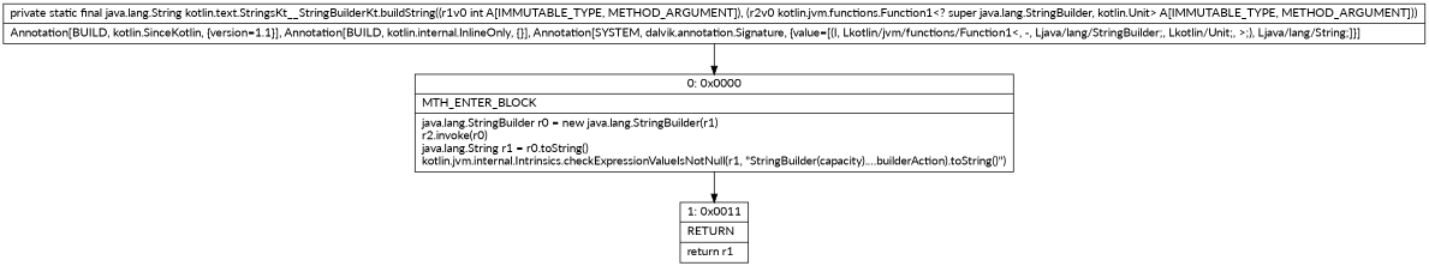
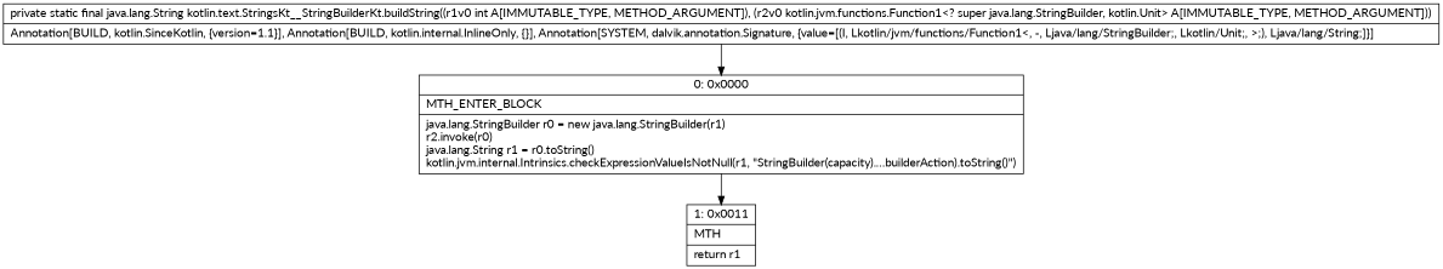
  digraph {
    fontname=Lato
    node [shape=record fontname=Lato]
    edge [fontname=Lato]
    n1 [label="{0\:\ 0x0000|MTH_ENTER_BLOCK\l|java.lang.StringBuilder r0 = new java.lang.StringBuilder(r1)\lr2.invoke(r0)\ljava.lang.String r1 = r0.toString()\lkotlin.jvm.internal.Intrinsics.checkExpressionValueIsNotNull(r1, \"StringBuilder(capacity).…builderAction).toString()\")\l}"]
-   n2 [label="{1\:\ 0x0011|RETURN\l|return r1\l}"]
+   n2 [label="{1\:\ 0x0011|MTH\l|return r1\l}"]
    n3 [label="{private static final java.lang.String kotlin.text.StringsKt__StringBuilderKt.buildString((r1v0 int A[IMMUTABLE_TYPE, METHOD_ARGUMENT]), (r2v0 kotlin.jvm.functions.Function1\<? super java.lang.StringBuilder, kotlin.Unit\> A[IMMUTABLE_TYPE, METHOD_ARGUMENT]))  | Annotation[BUILD, kotlin.SinceKotlin, \{version=1.1\}], Annotation[BUILD, kotlin.internal.InlineOnly, \{\}], Annotation[SYSTEM, dalvik.annotation.Signature, \{value=[(I, Lkotlin\/jvm\/functions\/Function1\<, \-, Ljava\/lang\/StringBuilder;, Lkotlin\/Unit;, \>;), Ljava\/lang\/String;]\}]\l}"]
    n1 -> n2
    n3 -> n1
  }
